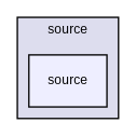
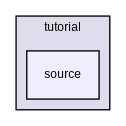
  digraph {
    compound=true
    n1 [fillcolor="#eeeeff" fontname=Arial fontsize=9 label=source pencolor=black shape=box style=filled]
    subgraph cluster_1 {
      bgcolor="#ddddee"
      fontname=Arial
      fontsize=9
-     label=source
+     label=tutorial
      pencolor=black
      n1
    }
  }
